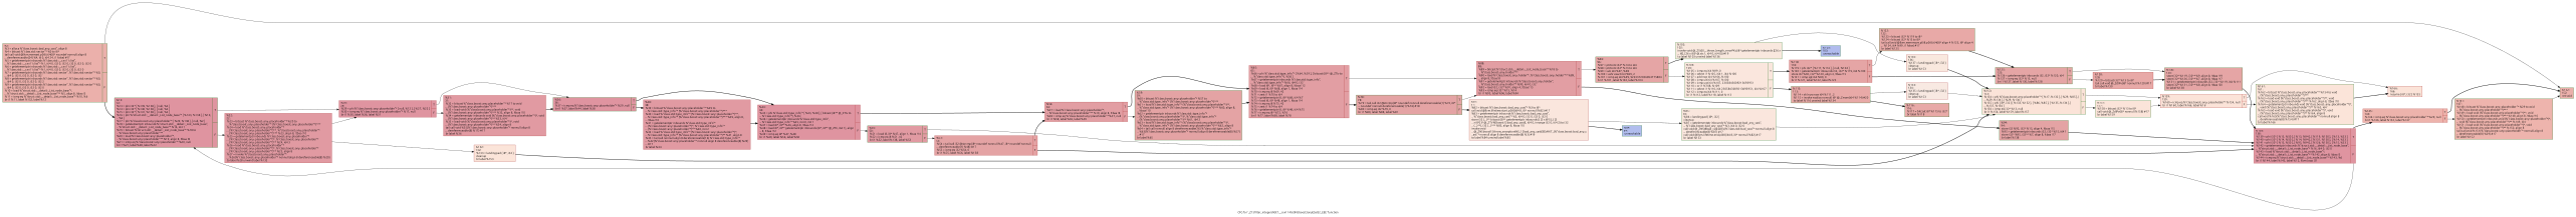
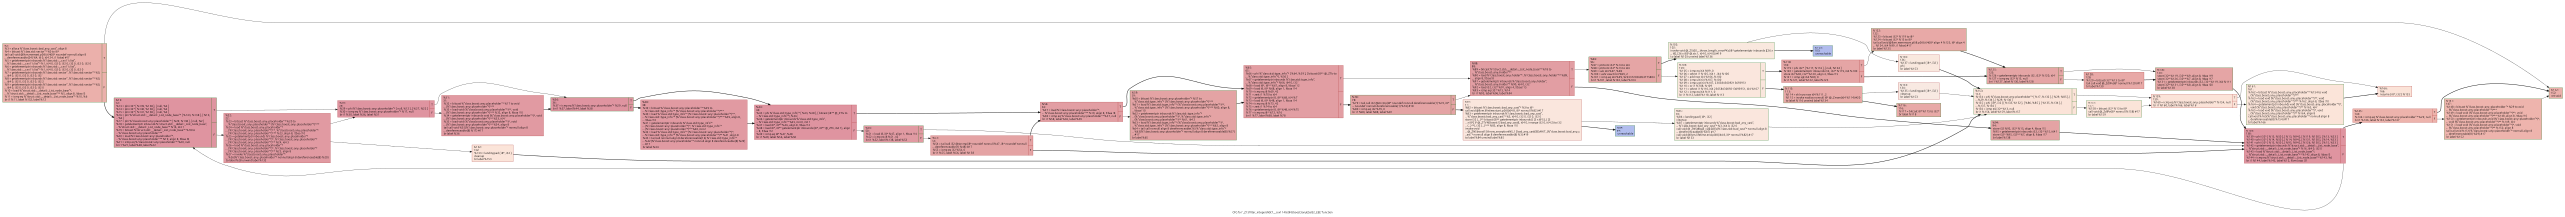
  digraph {
    fontname=Ubuntu
    label="CFG for '_Z15filter_integersNSt7__cxx114listIN5boost3anyESaIS2_EEE' function"
    rankdir=LR
    node [color=darkgreen fillcolor="#b70d2870" fontname=Ubuntu shape=record style=filled]
    edge [fontname=Ubuntu style=solid]
    n1 [fillcolor="#d24b4070" label="{%2:\l  %3 = alloca %\"class.boost::bad_any_cast\", align 8\l  %4 = bitcast %\"class.std::vector\"* %0 to i8*\l  tail call void @llvm.memset.p0i8.i64(i8* noundef nonnull align 8\l... dereferenceable(24) %4, i8 0, i64 24, i1 false) #17\l  %5 = getelementptr inbounds %\"class.std::__cxx11::list\",\l... %\"class.std::__cxx11::list\"* %1, i64 0, i32 0, i32 0, i32 0, i32 0, i32 0\l  %6 = getelementptr inbounds %\"class.std::__cxx11::list\",\l... %\"class.std::__cxx11::list\"* %1, i64 0, i32 0, i32 0, i32 0, i32 0\l  %7 = getelementptr inbounds %\"class.std::vector\", %\"class.std::vector\"* %0,\l... i64 0, i32 0, i32 0, i32 0, i32 1\l  %8 = getelementptr inbounds %\"class.std::vector\", %\"class.std::vector\"* %0,\l... i64 0, i32 0, i32 0, i32 0, i32 2\l  %9 = getelementptr inbounds %\"class.std::vector\", %\"class.std::vector\"* %0,\l... i64 0, i32 0, i32 0, i32 0, i32 0\l  %10 = load %\"struct.std::__detail::_List_node_base\"*,\l... %\"struct.std::__detail::_List_node_base\"** %5, align 8, !tbaa !3\l  %11 = icmp eq %\"struct.std::__detail::_List_node_base\"* %10, %6\l  br i1 %11, label %152, label %12\l|{<s0>T|<s1>F}}"]
    n2 [fillcolor="#d24b4070" label="{%152:\l152:                                              \l  ret void\l}"]
    n3 [label="{%12:\l12:                                               \l  %13 = phi i32* [ %139, %138 ], [ null, %2 ]\l  %14 = phi i32* [ %140, %138 ], [ null, %2 ]\l  %15 = phi i32* [ %141, %138 ], [ null, %2 ]\l  %16 = phi %\"struct.std::__detail::_List_node_base\"* [ %143, %138 ], [ %10,\l... %2 ]\l  %17 = phi %\"class.boost::any::placeholder\"* [ %29, %138 ], [ null, %2 ]\l  %18 = getelementptr inbounds %\"struct.std::__detail::_List_node_base\",\l... %\"struct.std::__detail::_List_node_base\"* %16, i64 1\l  %19 = bitcast %\"struct.std::__detail::_List_node_base\"* %18 to\l... %\"class.boost::any::placeholder\"**\l  %20 = load %\"class.boost::any::placeholder\"*,\l... %\"class.boost::any::placeholder\"** %19, align 8, !tbaa !8\l  %21 = icmp eq %\"class.boost::any::placeholder\"* %20, null\l  br i1 %21, label %28, label %22\l|{<s0>T|<s1>F}}"]
    n4 [color=brown label="{%28:\l28:                                               \l  %29 = phi %\"class.boost::any::placeholder\"* [ null, %12 ], [ %27, %22 ]\l  %30 = icmp eq %\"class.boost::any::placeholder\"* %17, null\l  br i1 %30, label %36, label %31\l|{<s0>T|<s1>F}}"]
    n5 [color=brown fillcolor="#bb1b2c70" label="{%22:\l22:                                               \l  %23 = bitcast %\"class.boost::any::placeholder\"* %20 to\l... %\"class.boost::any::placeholder\"* (%\"class.boost::any::placeholder\"*)***\l  %24 = load %\"class.boost::any::placeholder\"*\l... (%\"class.boost::any::placeholder\"*)**, %\"class.boost::any::placeholder\"*\l... (%\"class.boost::any::placeholder\"*)*** %23, align 8, !tbaa !10\l  %25 = getelementptr inbounds %\"class.boost::any::placeholder\"*\l... (%\"class.boost::any::placeholder\"*)*, %\"class.boost::any::placeholder\"*\l... (%\"class.boost::any::placeholder\"*)** %24, i64 3\l  %26 = load %\"class.boost::any::placeholder\"*\l... (%\"class.boost::any::placeholder\"*)*, %\"class.boost::any::placeholder\"*\l... (%\"class.boost::any::placeholder\"*)** %25, align 8\l  %27 = invoke %\"class.boost::any::placeholder\"*\l... %26(%\"class.boost::any::placeholder\"* nonnull align 8 dereferenceable(8) %20)\l          to label %28 unwind label %132\l}"]
    n6 [label="{%36:\l36:                                               \l  %37 = icmp eq %\"class.boost::any::placeholder\"* %29, null\l  br i1 %37, label %44, label %38\l|{<s0>T|<s1>F}}"]
    n7 [color=brown fillcolor="#bb1b2c70" label="{%31:\l31:                                               \l  %32 = bitcast %\"class.boost::any::placeholder\"* %17 to void\l... (%\"class.boost::any::placeholder\"*)***\l  %33 = load void (%\"class.boost::any::placeholder\"*)**, void\l... (%\"class.boost::any::placeholder\"*)*** %32, align 8, !tbaa !10\l  %34 = getelementptr inbounds void (%\"class.boost::any::placeholder\"*)*, void\l... (%\"class.boost::any::placeholder\"*)** %33, i64 1\l  %35 = load void (%\"class.boost::any::placeholder\"*)*, void\l... (%\"class.boost::any::placeholder\"*)** %34, align 8\l  tail call void %35(%\"class.boost::any::placeholder\"* nonnull align 8\l... dereferenceable(8) %17) #17\l  br label %36\l}"]
    n8 [color=brown fillcolor="#f5c1a970" label="{%132:\l132:                                              \l  %133 = landingpad \{ i8*, i32 \}\l          cleanup\l  br label %153\l}"]
    n9 [color=brown label="{%44:\l44:                                               \l  %45 = phi %\"class.std::type_info\"* [ %43, %38 ], [ bitcast (i8** @_ZTIv to\l... %\"class.std::type_info\"*), %36 ]\l  %46 = getelementptr inbounds %\"class.std::type_info\",\l... %\"class.std::type_info\"* %45, i64 0, i32 1\l  %47 = load i8*, i8** %46, align 8, !tbaa !12\l  %48 = load i8*, i8** getelementptr inbounds (i8*, i8** @_ZTIi, i64 1), align\l... 8, !tbaa !12\l  %49 = icmp eq i8* %47, %48\l  br i1 %49, label %56, label %50\l|{<s0>T|<s1>F}}"]
    n10 [color=brown fillcolor="#bb1b2c70" label="{%38:\l38:                                               \l  %39 = bitcast %\"class.boost::any::placeholder\"* %29 to\l... %\"class.std::type_info\"* (%\"class.boost::any::placeholder\"*)***\l  %40 = load %\"class.std::type_info\"* (%\"class.boost::any::placeholder\"*)**,\l... %\"class.std::type_info\"* (%\"class.boost::any::placeholder\"*)*** %39, align 8,\l... !tbaa !10\l  %41 = getelementptr inbounds %\"class.std::type_info\"*\l... (%\"class.boost::any::placeholder\"*)*, %\"class.std::type_info\"*\l... (%\"class.boost::any::placeholder\"*)** %40, i64 2\l  %42 = load %\"class.std::type_info\"* (%\"class.boost::any::placeholder\"*)*,\l... %\"class.std::type_info\"* (%\"class.boost::any::placeholder\"*)** %41, align 8\l  %43 = tail call nonnull align 8 dereferenceable(16) %\"class.std::type_info\"*\l... %42(%\"class.boost::any::placeholder\"* nonnull align 8 dereferenceable(8) %29)\l... #17\l  br label %44\l}"]
    n11 [fillcolor="#f6bfa670" label="{%153:\l153:                                              \l  %154 = phi %\"class.boost::any::placeholder\"* [ %17, %132 ], [ %29, %85 ], [\l... %29, %134 ], [ %29, %136 ]\l  %155 = phi \{ i8*, i32 \} [ %133, %132 ], [ %86, %85 ], [ %135, %134 ], [\l... %137, %136 ]\l  %156 = icmp eq i32* %13, null\l  br i1 %156, label %159, label %157\l|{<s0>T|<s1>F}}"]
    n12 [color=brown fillcolor="#f6bfa670" label="{%159:\l159:                                              \l  %160 = icmp eq %\"class.boost::any::placeholder\"* %154, null\l  br i1 %160, label %166, label %161\l|{<s0>T|<s1>F}}"]
    n13 [fillcolor="#f5c1a970" label="{%157:\l157:                                              \l  %158 = bitcast i32* %13 to i8*\l  call void @_ZdlPv(i8* nonnull %158) #17\l  br label %159\l}"]
    n14 [color=brown fillcolor="#be242e70" label="{%56:\l56:                                               \l  %57 = load %\"class.boost::any::placeholder\"*,\l... %\"class.boost::any::placeholder\"** %19, align 8, !tbaa !8\l  %58 = icmp eq %\"class.boost::any::placeholder\"* %57, null\l  br i1 %58, label %65, label %59\l|{<s0>T|<s1>F}}"]
    n15 [fillcolor="#bb1b2c70" label="{%50:\l50:                                               \l  %51 = load i8, i8* %47, align 1, !tbaa !14\l  %52 = icmp eq i8 %51, 42\l  br i1 %52, label %138, label %53\l|{<s0>T|<s1>F}}"]
    n16 [color=brown fillcolor="#be242e70" label="{%65:\l65:                                               \l  %66 = phi %\"class.std::type_info\"* [ %64, %59 ], [ bitcast (i8** @_ZTIv to\l... %\"class.std::type_info\"*), %56 ]\l  %67 = getelementptr inbounds %\"class.std::type_info\",\l... %\"class.std::type_info\"* %66, i64 0, i32 1\l  %68 = load i8*, i8** %67, align 8, !tbaa !12\l  %69 = load i8, i8* %68, align 1, !tbaa !14\l  %70 = icmp eq i8 %69, 42\l  %71 = zext i1 %70 to i64\l  %72 = getelementptr i8, i8* %68, i64 %71\l  %73 = load i8, i8* %48, align 1, !tbaa !14\l  %74 = icmp eq i8 %73, 42\l  %75 = zext i1 %74 to i64\l  %76 = getelementptr i8, i8* %48, i64 %75\l  %77 = icmp eq i8* %72, %76\l  br i1 %77, label %88, label %78\l|{<s0>T|<s1>F}}"]
    n17 [fillcolor="#c32e3170" label="{%59:\l59:                                               \l  %60 = bitcast %\"class.boost::any::placeholder\"* %57 to\l... %\"class.std::type_info\"* (%\"class.boost::any::placeholder\"*)***\l  %61 = load %\"class.std::type_info\"* (%\"class.boost::any::placeholder\"*)**,\l... %\"class.std::type_info\"* (%\"class.boost::any::placeholder\"*)*** %60, align 8,\l... !tbaa !10\l  %62 = getelementptr inbounds %\"class.std::type_info\"*\l... (%\"class.boost::any::placeholder\"*)*, %\"class.std::type_info\"*\l... (%\"class.boost::any::placeholder\"*)** %61, i64 2\l  %63 = load %\"class.std::type_info\"* (%\"class.boost::any::placeholder\"*)*,\l... %\"class.std::type_info\"* (%\"class.boost::any::placeholder\"*)** %62, align 8\l  %64 = tail call nonnull align 8 dereferenceable(16) %\"class.std::type_info\"*\l... %63(%\"class.boost::any::placeholder\"* nonnull align 8 dereferenceable(8) %57)\l... #17\l  br label %65\l}"]
    n18 [color=brown label="{%138:\l138:                                              \l  %139 = phi i32* [ %13, %50 ], [ %13, %94 ], [ %119, %130 ], [ %13, %53 ]\l  %140 = phi i32* [ %14, %50 ], [ %14, %94 ], [ %131, %130 ], [ %14, %53 ]\l  %141 = phi i32* [ %15, %50 ], [ %95, %94 ], [ %126, %130 ], [ %15, %53 ]\l  %142 = getelementptr inbounds %\"struct.std::__detail::_List_node_base\",\l... %\"struct.std::__detail::_List_node_base\"* %16, i64 0, i32 0\l  %143 = load %\"struct.std::__detail::_List_node_base\"*,\l... %\"struct.std::__detail::_List_node_base\"** %142, align 8, !tbaa !3\l  %144 = icmp eq %\"struct.std::__detail::_List_node_base\"* %143, %6\l  br i1 %144, label %145, label %12, !llvm.loop !21\l|{<s0>T|<s1>F}}"]
    n19 [color=brown fillcolor="#c32e3170" label="{%53:\l53:                                               \l  %54 = tail call i32 @strcmp(i8* noundef nonnull %47, i8* noundef nonnull\l... dereferenceable(1) %48) #17\l  %55 = icmp eq i32 %54, 0\l  br i1 %55, label %56, label %138\l|{<s0>T|<s1>F}}"]
    n20 [color=brown fillcolor="#be242e70" label="{%88:\l88:                                               \l  %89 = bitcast %\"struct.std::__detail::_List_node_base\"* %18 to\l... %\"class.boost::any::holder\"**\l  %90 = load %\"class.boost::any::holder\"*, %\"class.boost::any::holder\"** %89,\l... align 8, !tbaa !8\l  %91 = getelementptr inbounds %\"class.boost::any::holder\",\l... %\"class.boost::any::holder\"* %90, i64 0, i32 1\l  %92 = load i32, i32* %91, align 4, !tbaa !15\l  %93 = icmp eq i32* %15, %14\l  br i1 %93, label %96, label %94\l|{<s0>T|<s1>F}}"]
    n21 [fillcolor="#c32e3170" label="{%78:\l78:                                               \l  %79 = tail call i32 @strcmp(i8* noundef nonnull dereferenceable(1) %72, i8*\l... noundef nonnull dereferenceable(1) %76) #18\l  %80 = icmp eq i32 %79, 0\l  br i1 %80, label %88, label %81\l|{<s0>T|<s1>F}}"]
    n22 [color=brown fillcolor="#d6524470" label="{%145:\l145:                                              \l  %146 = icmp eq %\"class.boost::any::placeholder\"* %29, null\l  br i1 %146, label %152, label %147\l|{<s0>T|<s1>F}}"]
    n23 [fillcolor="#d8564670" label="{%147:\l147:                                              \l  %148 = bitcast %\"class.boost::any::placeholder\"* %29 to void\l... (%\"class.boost::any::placeholder\"*)***\l  %149 = load void (%\"class.boost::any::placeholder\"*)**, void\l... (%\"class.boost::any::placeholder\"*)*** %148, align 8, !tbaa !10\l  %150 = getelementptr inbounds void (%\"class.boost::any::placeholder\"*)*,\l... void (%\"class.boost::any::placeholder\"*)** %149, i64 1\l  %151 = load void (%\"class.boost::any::placeholder\"*)*, void\l... (%\"class.boost::any::placeholder\"*)** %150, align 8\l  tail call void %151(%\"class.boost::any::placeholder\"* nonnull align 8\l... dereferenceable(8) %29) #17\l  br label %152\l}"]
    n24 [fillcolor="#c5333470" label="{%96:\l96:                                               \l  %97 = ptrtoint i32* %14 to i64\l  %98 = ptrtoint i32* %13 to i64\l  %99 = sub i64 %97, %98\l  %100 = ashr exact i64 %99, 2\l  %101 = icmp eq i64 %99, 9223372036854775804\l  br i1 %101, label %102, label %104\l|{<s0>T|<s1>F}}"]
    n25 [fillcolor="#c32e3170" label="{%94:\l94:                                               \l  store i32 %92, i32* %15, align 4, !tbaa !15\l  %95 = getelementptr inbounds i32, i32* %15, i64 1\l  store i32* %95, i32** %7, align 8, !tbaa !17\l  br label %138\l}"]
    n26 [color=brown fillcolor="#f3c7b170" label="{%81:\l81:                                               \l  %82 = bitcast %\"class.boost::bad_any_cast\"* %3 to i8*\l  call void @llvm.lifetime.start.p0i8(i64 8, i8* nonnull %82) #17\l  %83 = getelementptr inbounds %\"class.boost::bad_any_cast\",\l... %\"class.boost::bad_any_cast\"* %3, i64 0, i32 0, i32 0, i32 0\l  store i32 (...)** bitcast (i8** getelementptr inbounds (\{ [5 x i8*] \}, \{ [5\l... x i8*] \}* @_ZTVN5boost12bad_any_castE, i64 0, inrange i32 0, i64 2) to i32\l... (...)**), i32 (...)*** %83, align 8, !tbaa !10\l  invoke void\l... @_ZN5boost15throw_exceptionINS_12bad_any_castEEEvRKT_(%\"class.boost::bad_any_c\l...ast\"* nonnull align 8 dereferenceable(8) %3) #19\l          to label %84 unwind label %85\l}"]
    n27 [fillcolor="#f2cab570" label="{%102:\l102:                                              \l  invoke void @_ZSt20__throw_length_errorPKc(i8* getelementptr inbounds ([26 x\l... i8], [26 x i8]* @.str.1, i64 0, i64 0)) #19\l          to label %103 unwind label %136\l}"]
    n28 [fillcolor="#f3c7b170" label="{%104:\l104:                                              \l  %105 = icmp eq i64 %99, 0\l  %106 = select i1 %105, i64 1, i64 %100\l  %107 = add nsw i64 %106, %100\l  %108 = icmp ult i64 %107, %100\l  %109 = icmp ugt i64 %107, 2305843009213693951\l  %110 = or i1 %108, %109\l  %111 = select i1 %110, i64 2305843009213693951, i64 %107\l  %112 = icmp eq i64 %111, 0\l  br i1 %112, label %118, label %113\l|{<s0>T|<s1>F}}"]
    n29 [fillcolor="#4f69d970" label="{%84:\l84:                                               \l  unreachable\l}"]
    n30 [fillcolor="#f3c7b170" label="{%85:\l85:                                               \l  %86 = landingpad \{ i8*, i32 \}\l          cleanup\l  %87 = getelementptr inbounds %\"class.boost::bad_any_cast\",\l... %\"class.boost::bad_any_cast\"* %3, i64 0, i32 0\l  call void @_ZNSt8bad_castD2Ev(%\"class.std::bad_cast\"* nonnull align 8\l... dereferenceable(8) %87) #17\l  call void @llvm.lifetime.end.p0i8(i64 8, i8* nonnull %82) #17\l  br label %153\l}"]
    n31 [color=brown fillcolor="#f6bfa670" label="{%166:\l166:                                              \l  resume \{ i8*, i32 \} %155\l}"]
    n32 [fillcolor="#f5c1a970" label="{%161:\l161:                                              \l  %162 = bitcast %\"class.boost::any::placeholder\"* %154 to void\l... (%\"class.boost::any::placeholder\"*)***\l  %163 = load void (%\"class.boost::any::placeholder\"*)**, void\l... (%\"class.boost::any::placeholder\"*)*** %162, align 8, !tbaa !10\l  %164 = getelementptr inbounds void (%\"class.boost::any::placeholder\"*)*,\l... void (%\"class.boost::any::placeholder\"*)** %163, i64 1\l  %165 = load void (%\"class.boost::any::placeholder\"*)*, void\l... (%\"class.boost::any::placeholder\"*)** %164, align 8\l  call void %165(%\"class.boost::any::placeholder\"* nonnull align 8\l... dereferenceable(8) %154) #17\l  br label %166\l}"]
    n33 [fillcolor="#4c66d670" label="{%103:\l103:                                              \l  unreachable\l}"]
-   n34 [color=brown fillcolor="#f2cab570" label="{%136:\l136:                                              \l  %137 = landingpad \{ i8*, i32 \}\l          cleanup\l  br label %153\l}"]
+   n34 [color=brown fillcolor="#f2cab570" label="{%136:\l136:                                              \l  %137 = landingpad \{ i8*, i32 \}\l          phi\l  br label %153\l}"]
    n35 [color=brown fillcolor="#c5333470" label="{%118:\l118:                                              \l  %119 = phi i32* [ %117, %116 ], [ null, %104 ]\l  %120 = getelementptr inbounds i32, i32* %119, i64 %100\l  store i32 %92, i32* %120, align 4, !tbaa !15\l  %121 = icmp sgt i64 %99, 0\l  br i1 %121, label %122, label %125\l|{<s0>T|<s1>F}}"]
    n36 [fillcolor="#ca3b3770" label="{%113:\l113:                                              \l  %114 = shl nuw nsw i64 %111, 2\l  %115 = invoke noalias nonnull i8* @_Znwm(i64 %114) #20\l          to label %116 unwind label %134\l}"]
    n37 [fillcolor="#ca3b3770" label="{%122:\l122:                                              \l  %123 = bitcast i32* %119 to i8*\l  %124 = bitcast i32* %13 to i8*\l  tail call void @llvm.memmove.p0i8.p0i8.i64(i8* align 4 %123, i8* align 4\l... %124, i64 %99, i1 false) #17\l  br label %125\l}"]
    n38 [fillcolor="#c5333470" label="{%125:\l125:                                              \l  %126 = getelementptr inbounds i32, i32* %120, i64 1\l  %127 = icmp eq i32* %13, null\l  br i1 %127, label %130, label %128\l|{<s0>T|<s1>F}}"]
    n39 [fillcolor="#ca3b3770" label="{%116:\l116:                                              \l  %117 = bitcast i8* %115 to i32*\l  br label %118\l}"]
    n40 [color=brown fillcolor="#efcebd70" label="{%134:\l134:                                              \l  %135 = landingpad \{ i8*, i32 \}\l          cleanup\l  br label %153\l}"]
    n41 [fillcolor="#c5333470" label="{%130:\l130:                                              \l  store i32* %119, i32** %9, align 8, !tbaa !19\l  store i32* %126, i32** %7, align 8, !tbaa !17\l  %131 = getelementptr inbounds i32, i32* %119, i64 %111\l  store i32* %131, i32** %8, align 8, !tbaa !20\l  br label %138\l}"]
    n42 [color=brown fillcolor="#ca3b3770" label="{%128:\l128:                                              \l  %129 = bitcast i32* %13 to i8*\l  tail call void @_ZdlPv(i8* nonnull %129) #17\l  br label %130\l}"]
    n1 -> n2 [tailport=s0]
    n1 -> n3 [style=bold tailport=s1]
    n3 -> n4 [tailport=s0]
    n3 -> n5 [tailport=s1]
    n4 -> n6 [tailport=s0]
    n4 -> n7 [tailport=s1]
    n5 -> n4
    n5 -> n8
    n6 -> n9 [style=bold tailport=s0]
    n6 -> n10 [style=bold tailport=s1]
    n7 -> n6 [style=bold]
    n8 -> n11 [style=bold]
    n9 -> n14 [style=bold tailport=s0]
    n9 -> n15 [tailport=s1]
    n10 -> n9 [style=bold]
    n11 -> n12 [tailport=s0]
    n11 -> n13 [tailport=s1]
    n12 -> n31 [tailport=s0]
    n12 -> n32 [tailport=s1]
    n13 -> n12
    n14 -> n16 [style=bold tailport=s0]
    n14 -> n17 [tailport=s1]
    n15 -> n18 [tailport=s0]
    n15 -> n19 [tailport=s1]
    n16 -> n20 [tailport=s0]
    n16 -> n21 [style=bold tailport=s1]
    n17 -> n16 [style=bold]
    n18 -> n3 [tailport=s1]
    n18 -> n22 [style=bold tailport=s0]
    n19 -> n14 [style=bold tailport=s0]
    n19 -> n18 [style=bold tailport=s1]
    n20 -> n24 [tailport=s0]
    n20 -> n25 [style=bold tailport=s1]
    n21 -> n20 [tailport=s0]
    n21 -> n26 [style=bold tailport=s1]
    n22 -> n2 [style=bold tailport=s0]
    n22 -> n23 [tailport=s1]
    n23 -> n2
    n24 -> n27 [style=bold tailport=s0]
    n24 -> n28 [tailport=s1]
    n25 -> n18 [style=bold]
    n26 -> n29 [style=bold]
    n26 -> n30
    n27 -> n33 [style=bold]
    n27 -> n34
    n28 -> n35 [style=bold tailport=s0]
    n28 -> n36 [style=bold tailport=s1]
    n30 -> n11
    n32 -> n31 [style=bold]
    n34 -> n11 [style=bold]
    n35 -> n37 [tailport=s0]
    n35 -> n38 [style=bold tailport=s1]
    n36 -> n39 [style=bold]
    n36 -> n40
    n37 -> n38 [style=bold]
    n38 -> n41 [tailport=s0]
    n38 -> n42 [tailport=s1]
    n40 -> n11
    n41 -> n18 [style=bold]
    n42 -> n41 [style=bold]
  }
